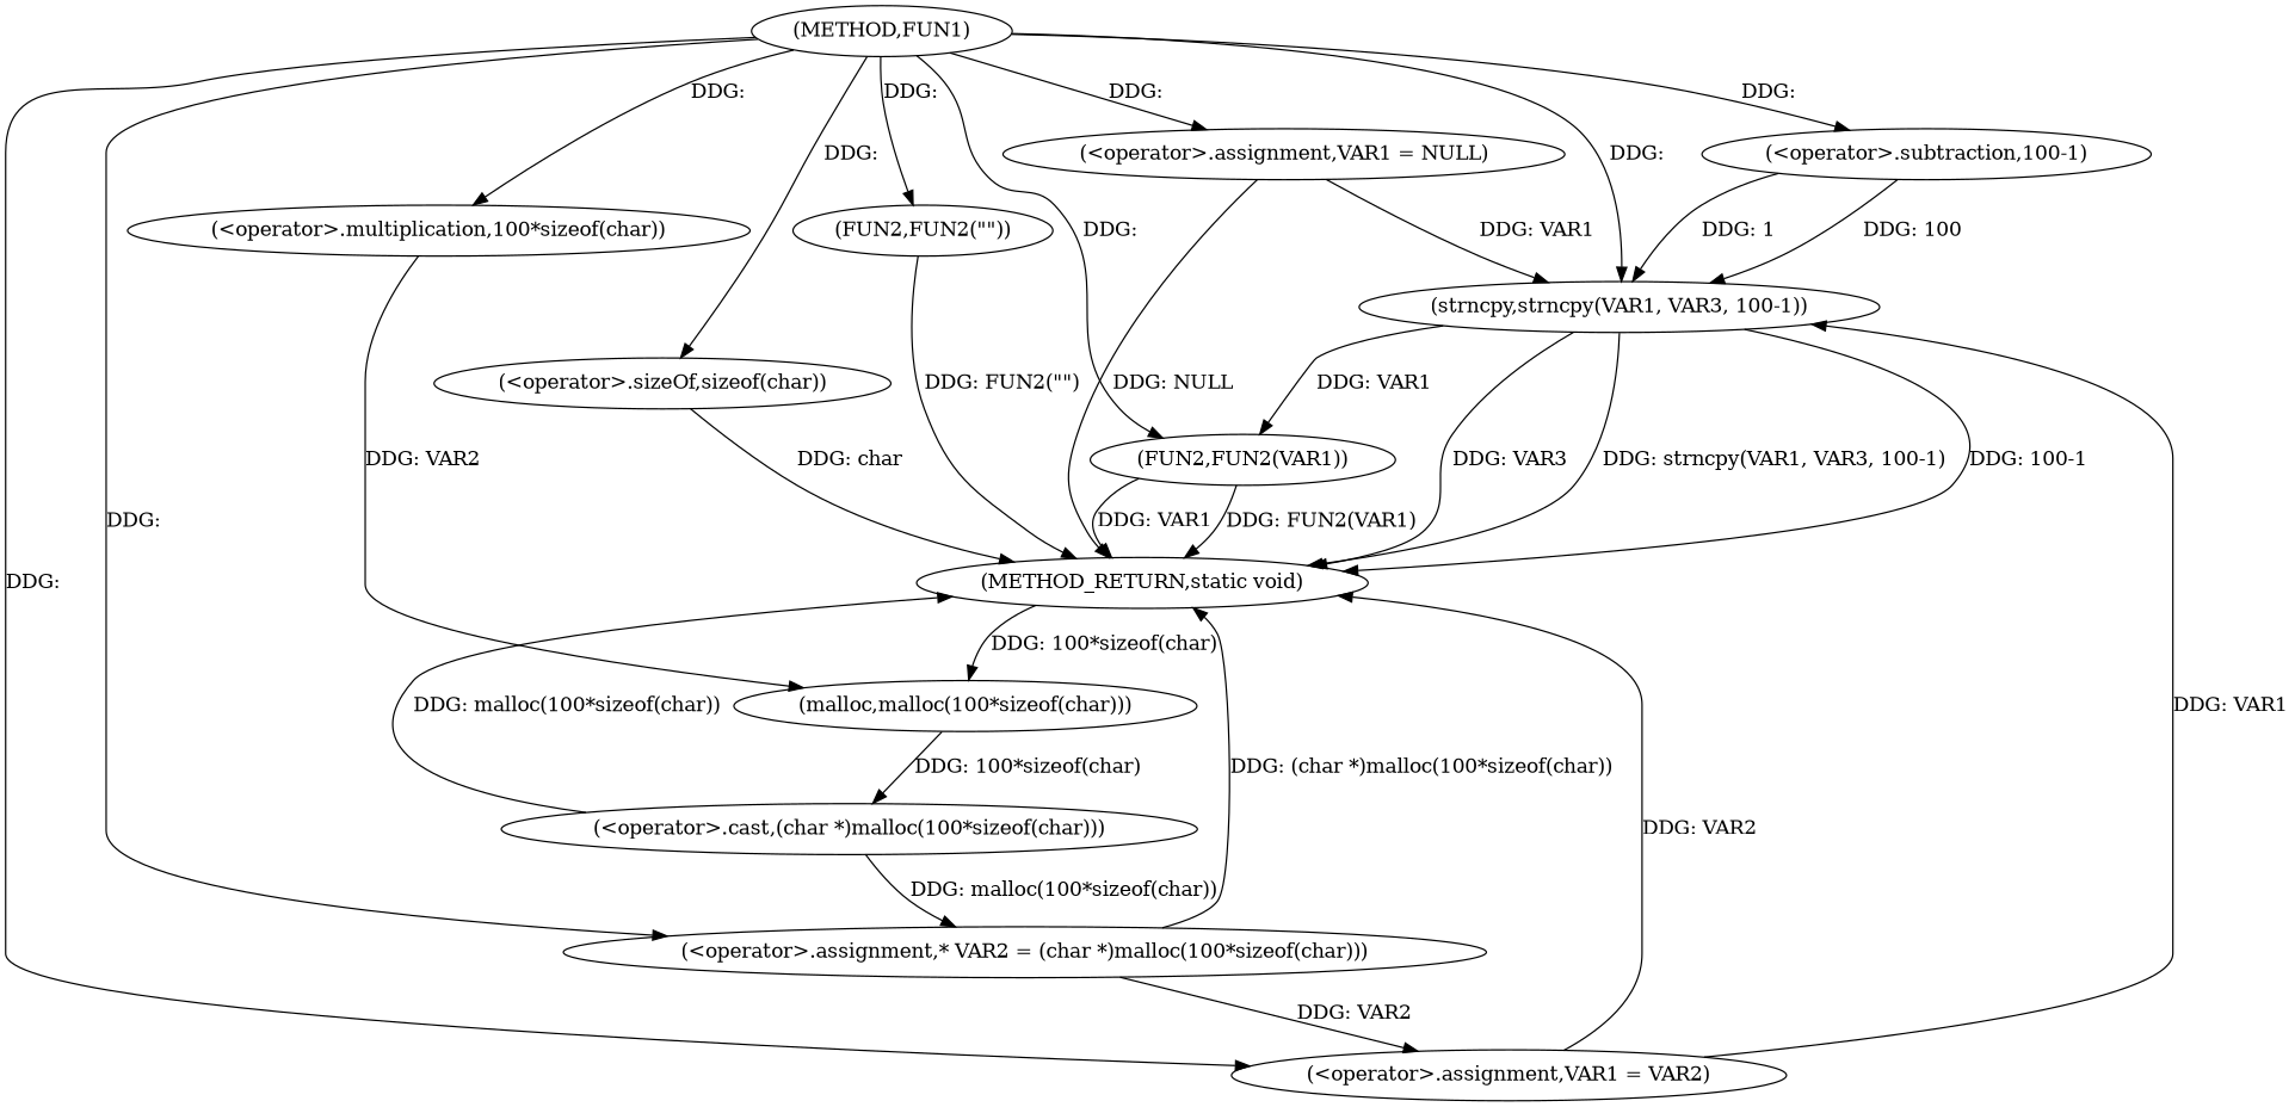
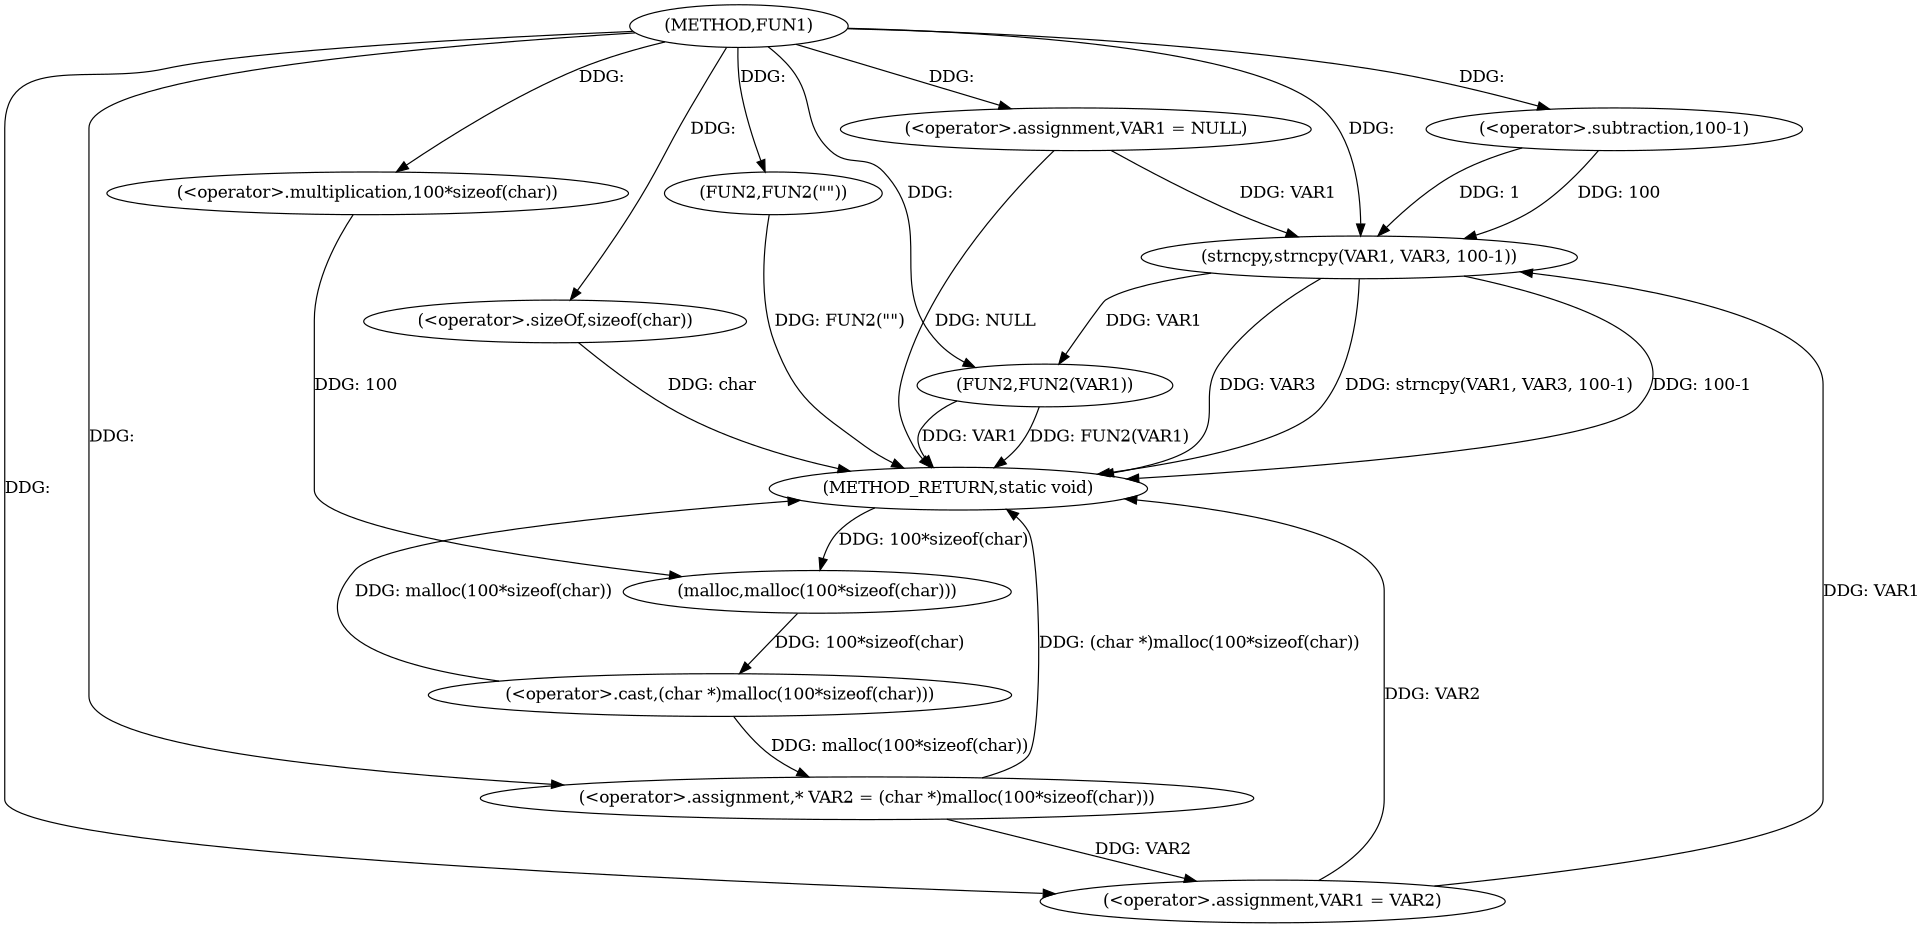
  digraph {
    n1 [label="(METHOD,FUN1)"]
    n2 [label="(<operator>.assignment,VAR1 = NULL)"]
    n3 [label="(<operator>.assignment,* VAR2 = (char *)malloc(100*sizeof(char)))"]
    n4 [label="(<operator>.multiplication,100*sizeof(char))"]
    n5 [label="(<operator>.sizeOf,sizeof(char))"]
    n6 [label="(<operator>.assignment,VAR1 = VAR2)"]
    n7 [label="(FUN2,FUN2(\"\"))"]
    n8 [label="(strncpy,strncpy(VAR1, VAR3, 100-1))"]
    n9 [label="(<operator>.subtraction,100-1)"]
    n10 [label="(FUN2,FUN2(VAR1))"]
    n11 [label="(METHOD_RETURN,static void)"]
    n12 [label="(malloc,malloc(100*sizeof(char)))"]
    n13 [label="(<operator>.cast,(char *)malloc(100*sizeof(char)))"]
    n1 -> n2 [label="DDG: "]
    n1 -> n3 [label="DDG: "]
    n1 -> n4 [label="DDG: "]
    n1 -> n5 [label="DDG: "]
    n1 -> n6 [label="DDG: "]
    n1 -> n7 [label="DDG: "]
    n1 -> n8 [label="DDG: "]
    n1 -> n9 [label="DDG: "]
    n1 -> n10 [label="DDG: "]
    n2 -> n8 [label="DDG: VAR1"]
    n2 -> n11 [label="DDG: NULL"]
    n3 -> n6 [label="DDG: VAR2"]
    n3 -> n11 [label="DDG: (char *)malloc(100*sizeof(char))"]
-   n4 -> n12 [label="DDG: VAR2"]
+   n4 -> n12 [label="DDG: 100"]
    n5 -> n11 [label="DDG: char"]
    n6 -> n8 [label="DDG: VAR1"]
    n6 -> n11 [label="DDG: VAR2"]
    n7 -> n11 [label="DDG: FUN2(\"\")"]
    n8 -> n10 [label="DDG: VAR1"]
    n8 -> n11 [label="DDG: strncpy(VAR1, VAR3, 100-1)"]
    n8 -> n11 [label="DDG: 100-1"]
    n8 -> n11 [label="DDG: VAR3"]
    n9 -> n8 [label="DDG: 100"]
    n9 -> n8 [label="DDG: 1"]
    n10 -> n11 [label="DDG: VAR1"]
    n10 -> n11 [label="DDG: FUN2(VAR1)"]
    n11 -> n12 [label="DDG: 100*sizeof(char)"]
    n12 -> n13 [label="DDG: 100*sizeof(char)"]
    n13 -> n3 [label="DDG: malloc(100*sizeof(char))"]
    n13 -> n11 [label="DDG: malloc(100*sizeof(char))"]
  }
